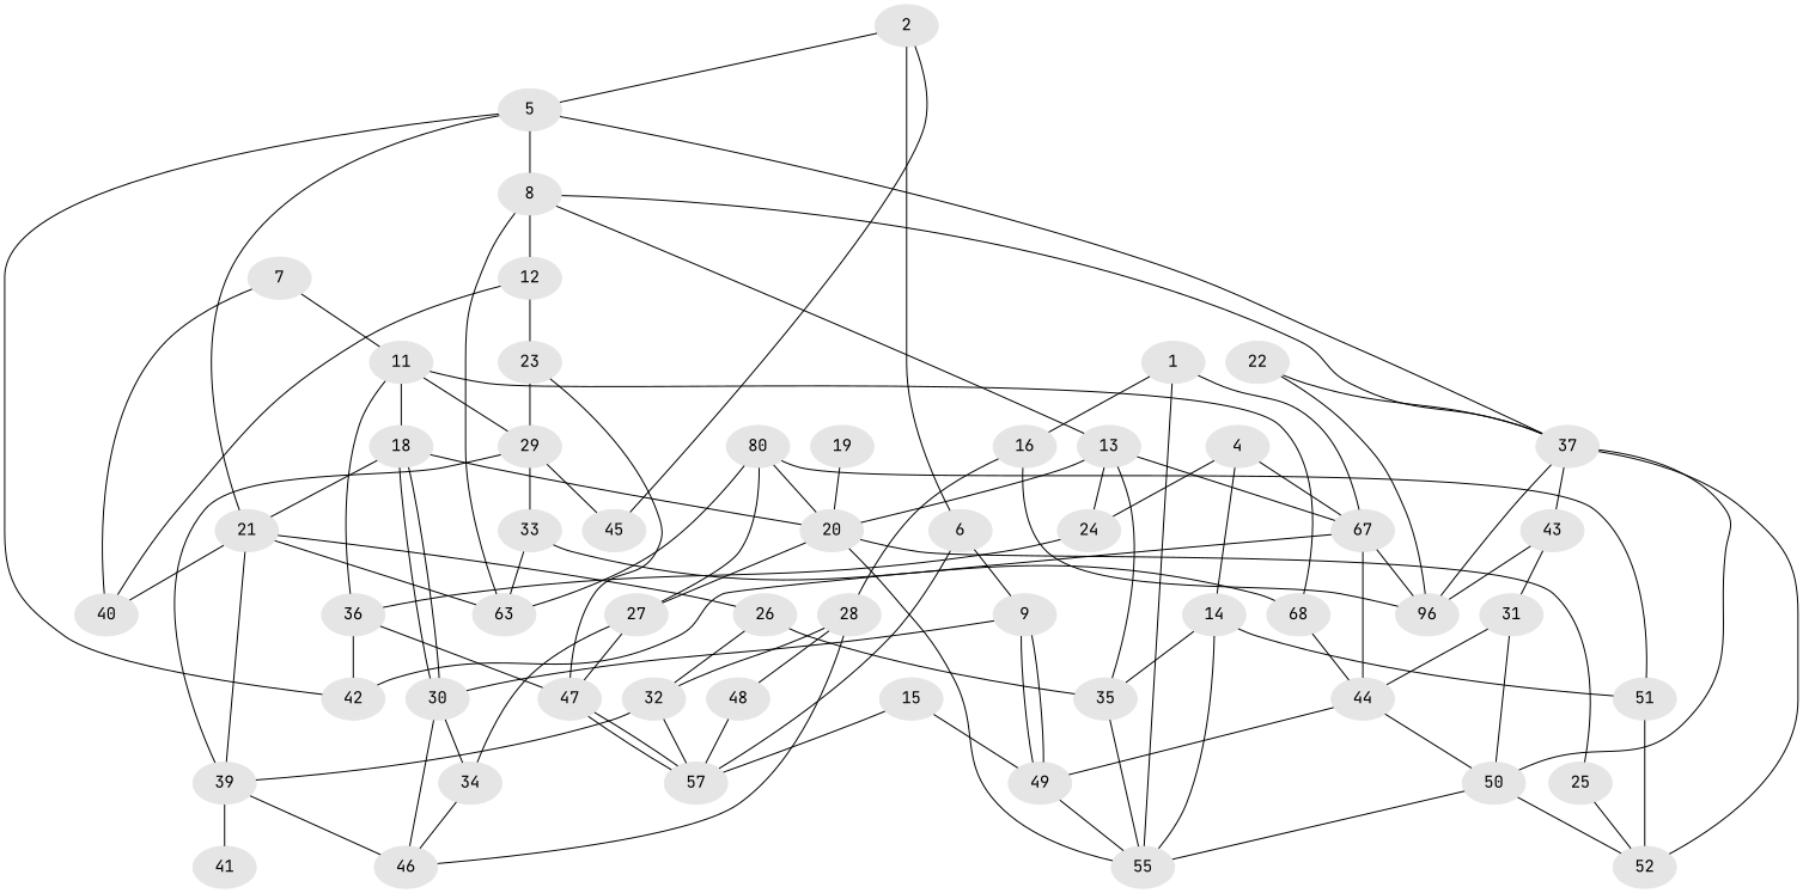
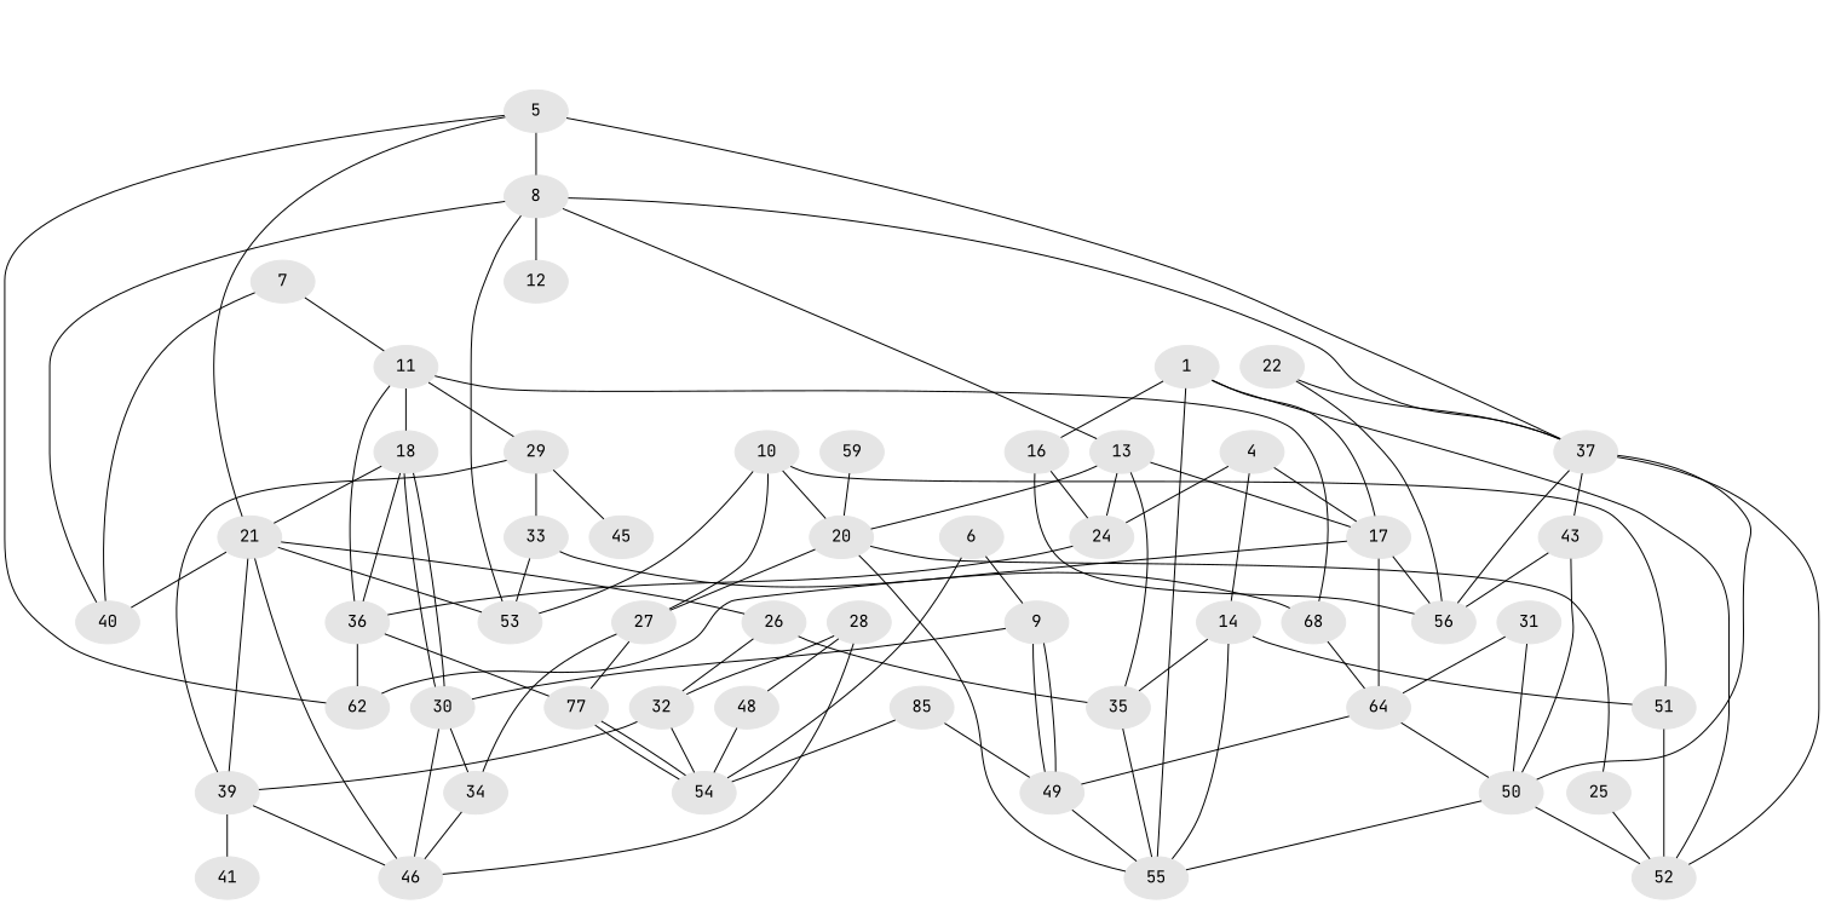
  graph {
    fontname="JetBrains Mono"
    node [color=gray90 fontname="JetBrains Mono" style=filled]
    edge [fontname="JetBrains Mono"]
    1
    16
-   17 [label=67]
+   17
    52
    55
    28
-   56 [label=96]
-   42
-   44
-   2
+   56
+   42 [label=62]
+   44 [label=64]
    5
    6
    45
    8
    21
    37
    9
-   54 [label=57]
+   54
    12
-   23
-   19
+   19 [label=59]
    20
    30
    46
    34
    4
    14
    24
    51
    35
    36
    40
    13
-   53 [label=63]
+   53
    26
    39
    50
    43
    49
    7
    11
    18
    29
    n44 [label=68]
-   10 [label=80]
+   10
    27
    25
-   47
+   47 [label=77]
    33
-   15
+   15 [label=85]
    32
    48
    41
    22
    31
    1 -- 16
    1 -- 17
+   1 -- 52
    1 -- 55
-   16 -- 28
+   16 -- 24
    16 -- 56
    17 -- 56
    17 -- 42
    17 -- 44
    28 -- 46
    28 -- 32
    28 -- 48
    44 -- 50
    44 -- 49
-   2 -- 5
-   2 -- 6
-   2 -- 45
    5 -- 42
    5 -- 8
    5 -- 21
    5 -- 37
    6 -- 9
    6 -- 54
    8 -- 37
    8 -- 12
-   12 -- 40
+   8 -- 40
    8 -- 13
    8 -- 53
+   21 -- 46
    21 -- 40
    21 -- 53
    21 -- 26
    21 -- 39
    37 -- 52
    37 -- 56
    37 -- 50
    37 -- 43
    9 -- 30
    9 -- 49
    9 -- 49
-   12 -- 23
-   23 -- 29
-   23 -- 47
    19 -- 20
    20 -- 55
    20 -- 27
    20 -- 25
    30 -- 46
    30 -- 34
    34 -- 46
    4 -- 17
    4 -- 14
    4 -- 24
    14 -- 55
    14 -- 51
    14 -- 35
    24 -- 36
    51 -- 52
    35 -- 55
    36 -- 42
    36 -- 47
    13 -- 17
    13 -- 20
    13 -- 24
    13 -- 35
    26 -- 35
    26 -- 32
    39 -- 46
    39 -- 41
    50 -- 52
    50 -- 55
    43 -- 56
-   43 -- 31
+   43 -- 50
    49 -- 55
    7 -- 40
    7 -- 11
    11 -- 36
    11 -- 18
    11 -- 29
    11 -- n44
    18 -- 21
    18 -- 30
    18 -- 30
-   18 -- 20
+   18 -- 36
    29 -- 45
    29 -- 39
    29 -- 33
    n44 -- 44
    10 -- 20
    10 -- 51
    10 -- 53
    10 -- 27
    27 -- 34
    27 -- 47
    25 -- 52
    47 -- 54
    47 -- 54
    33 -- 53
    33 -- n44
    15 -- 54
    15 -- 49
    32 -- 54
    32 -- 39
    48 -- 54
    22 -- 56
    22 -- 37
    31 -- 44
    31 -- 50
  }
